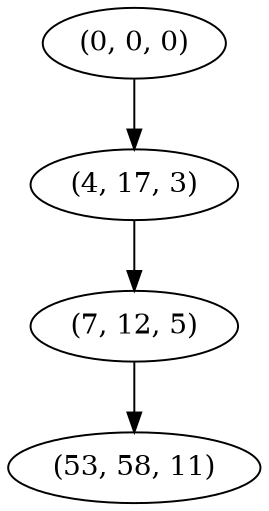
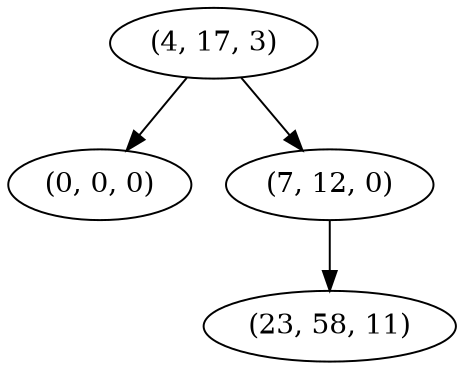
  digraph {
    fontname="DejaVu Serif"
    node [fontname="DejaVu Serif"]
    edge [fontname="DejaVu Serif"]
    "(0, 0, 0)"
    "(4, 17, 3)"
-   "(7, 12, 5)"
-   "(53, 58, 11)"
-   "(0, 0, 0)" -> "(4, 17, 3)"
+   "(7, 12, 5)" [label="(7, 12, 0)"]
+   "(53, 58, 11)" [label="(23, 58, 11)"]
+   "(4, 17, 3)" -> "(0, 0, 0)"
    "(4, 17, 3)" -> "(7, 12, 5)"
    "(7, 12, 5)" -> "(53, 58, 11)"
  }
